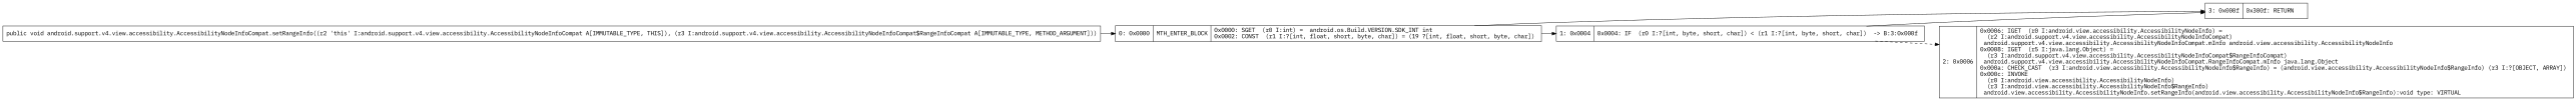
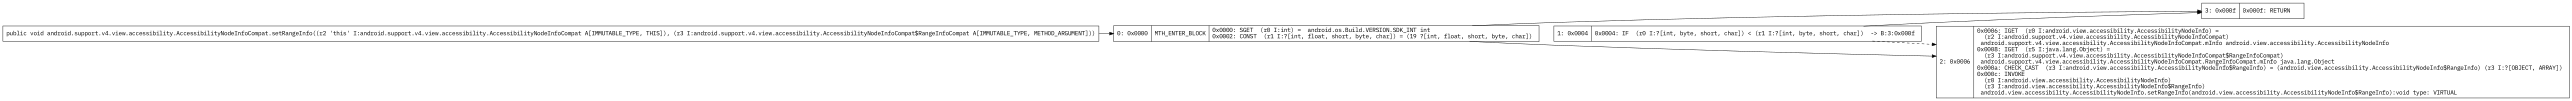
  digraph {
    fontname="IBM Plex Mono"
    rankdir=LR
    node [fontname="IBM Plex Mono" shape=record]
    edge [fontname="IBM Plex Mono"]
    n1 [label="{0\:\ 0x0000|MTH_ENTER_BLOCK\l|0x0000: SGET  (r0 I:int) =  android.os.Build.VERSION.SDK_INT int \l0x0002: CONST  (r1 I:?[int, float, short, byte, char]) = (19 ?[int, float, short, byte, char]) \l}"]
    n2 [label="{1\:\ 0x0004|0x0004: IF  (r0 I:?[int, byte, short, char]) \< (r1 I:?[int, byte, short, char])  \-\> B:3:0x000f \l}"]
-   n3 [label="{3\:\ 0x000f|0x300f: RETURN   \l}"]
+   n3 [label="{3\:\ 0x000f|0x000f: RETURN   \l}"]
    n4 [label="{2\:\ 0x0006|0x0006: IGET  (r0 I:android.view.accessibility.AccessibilityNodeInfo) = \l  (r2 I:android.support.v4.view.accessibility.AccessibilityNodeInfoCompat)\l android.support.v4.view.accessibility.AccessibilityNodeInfoCompat.mInfo android.view.accessibility.AccessibilityNodeInfo \l0x0008: IGET  (r5 I:java.lang.Object) = \l  (r3 I:android.support.v4.view.accessibility.AccessibilityNodeInfoCompat$RangeInfoCompat)\l android.support.v4.view.accessibility.AccessibilityNodeInfoCompat.RangeInfoCompat.mInfo java.lang.Object \l0x000a: CHECK_CAST  (r3 I:android.view.accessibility.AccessibilityNodeInfo$RangeInfo) = (android.view.accessibility.AccessibilityNodeInfo$RangeInfo) (r3 I:?[OBJECT, ARRAY]) \l0x000c: INVOKE  \l  (r0 I:android.view.accessibility.AccessibilityNodeInfo)\l  (r3 I:android.view.accessibility.AccessibilityNodeInfo$RangeInfo)\l android.view.accessibility.AccessibilityNodeInfo.setRangeInfo(android.view.accessibility.AccessibilityNodeInfo$RangeInfo):void type: VIRTUAL \l}"]
    n5 [label="{public void android.support.v4.view.accessibility.AccessibilityNodeInfoCompat.setRangeInfo((r2 'this' I:android.support.v4.view.accessibility.AccessibilityNodeInfoCompat A[IMMUTABLE_TYPE, THIS]), (r3 I:android.support.v4.view.accessibility.AccessibilityNodeInfoCompat$RangeInfoCompat A[IMMUTABLE_TYPE, METHOD_ARGUMENT])) }"]
-   n1 -> n2
+   n1 -> n4
    n1 -> n3
    n2 -> n3
    n2 -> n4 [style=dashed]
    n5 -> n1
  }
